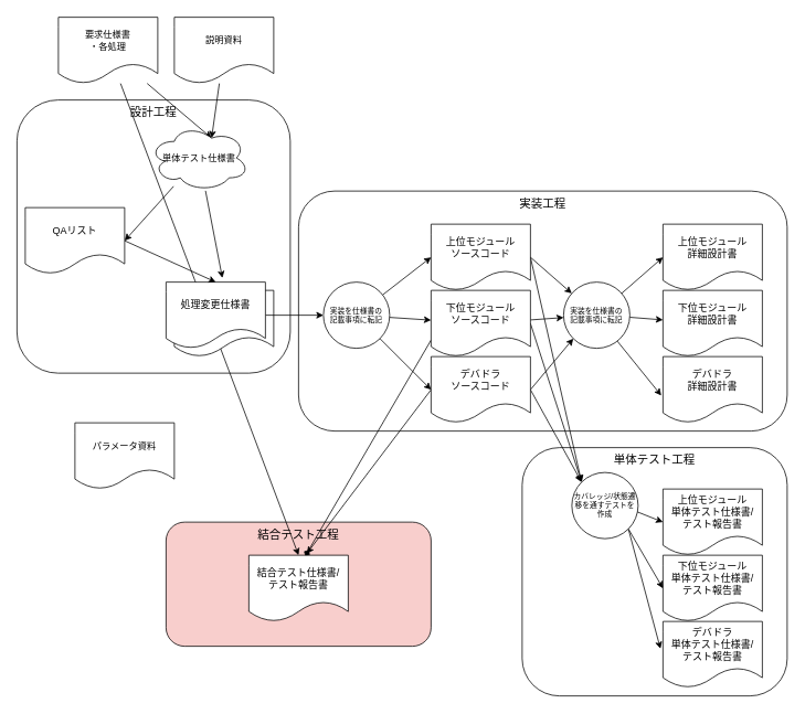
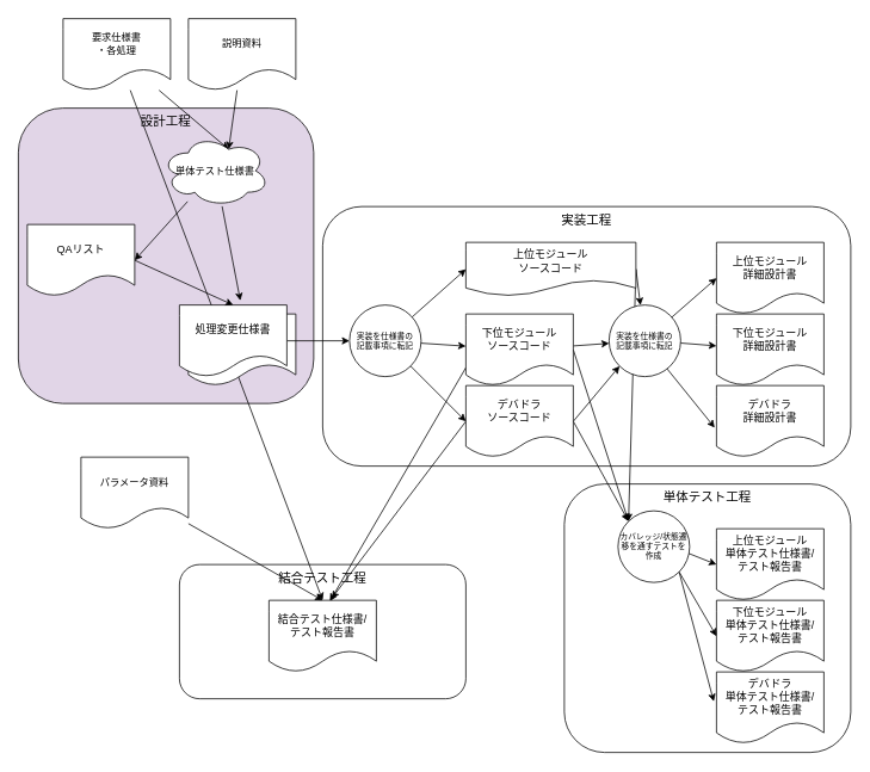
  <mxCell id="0" />
  <mxCell id="1" parent="0" />
- <mxCell id="2" value="&lt;span style=&quot;font-size: 14px&quot;&gt;結合テスト工程&lt;/span&gt;" style="rounded=1;whiteSpace=wrap;html=1;fontSize=11;align=center;verticalAlign=top;fillColor=#f8cecc;" parent="1" vertex="1"><mxGeometry x="200" y="630" width="320" height="150" as="geometry" /></mxCell>
+ <mxCell id="2" value="&lt;span style=&quot;font-size: 14px&quot;&gt;結合テスト工程&lt;/span&gt;" style="rounded=1;whiteSpace=wrap;html=1;fontSize=11;align=center;verticalAlign=top;" parent="1" vertex="1"><mxGeometry x="200" y="630" width="320" height="150" as="geometry" /></mxCell>
  <mxCell id="3" value="&lt;span style=&quot;font-size: 14px&quot;&gt;単体テスト工程&lt;/span&gt;" style="rounded=1;whiteSpace=wrap;html=1;fontSize=11;align=center;verticalAlign=top;" parent="1" vertex="1"><mxGeometry x="630" y="540" width="320" height="300" as="geometry" /></mxCell>
  <mxCell id="4" value="&lt;font style=&quot;font-size: 14px&quot;&gt;実装工程&lt;/font&gt;" style="rounded=1;whiteSpace=wrap;html=1;fontSize=11;align=center;verticalAlign=top;" parent="1" vertex="1"><mxGeometry x="360" y="230" width="590" height="290" as="geometry" /></mxCell>
- <mxCell id="5" value="&lt;font style=&quot;font-size: 14px&quot;&gt;設計工程&lt;/font&gt;" style="rounded=1;whiteSpace=wrap;html=1;fontSize=11;align=center;verticalAlign=top;" parent="1" vertex="1"><mxGeometry x="20" y="120" width="330" height="330" as="geometry" /></mxCell>
+ <mxCell id="5" value="&lt;font style=&quot;font-size: 14px&quot;&gt;設計工程&lt;/font&gt;" style="rounded=1;whiteSpace=wrap;html=1;fontSize=11;align=center;verticalAlign=top;fillColor=#e1d5e7;" parent="1" vertex="1"><mxGeometry x="20" y="120" width="330" height="330" as="geometry" /></mxCell>
  <mxCell id="6" value="" style="edgeStyle=none;html=1;entryX=0.625;entryY=0.2;entryDx=0;entryDy=0;entryPerimeter=0;" parent="1" source="8" target="46" edge="1"><mxGeometry relative="1" as="geometry"><mxPoint x="310.949" y="174.828" as="targetPoint" /></mxGeometry></mxCell>
  <mxCell id="7" style="edgeStyle=none;html=1;entryX=0.5;entryY=0;entryDx=0;entryDy=0;fontSize=14;" parent="1" source="8" target="43" edge="1"><mxGeometry relative="1" as="geometry" /></mxCell>
  <mxCell id="8" value="要求仕様書&lt;br style=&quot;font-size: 11px;&quot;&gt;・各処理" style="shape=document;whiteSpace=wrap;html=1;boundedLbl=1;fontSize=11;" parent="1" vertex="1"><mxGeometry x="70" y="20" width="120" height="80" as="geometry" /></mxCell>
  <mxCell id="9" value="" style="edgeStyle=none;html=1;entryX=0.625;entryY=0.2;entryDx=0;entryDy=0;entryPerimeter=0;" parent="1" source="10" target="46" edge="1"><mxGeometry relative="1" as="geometry"><mxPoint x="353.121" y="177.359" as="targetPoint" /></mxGeometry></mxCell>
  <mxCell id="10" value="説明資料" style="shape=document;whiteSpace=wrap;html=1;boundedLbl=1;fontSize=11;" parent="1" vertex="1"><mxGeometry x="210" y="20" width="120" height="80" as="geometry" /></mxCell>
  <mxCell id="11" value="処理変更仕様書" style="shape=document;whiteSpace=wrap;html=1;boundedLbl=1;" parent="1" vertex="1"><mxGeometry x="210" y="350" width="120" height="80" as="geometry" /></mxCell>
  <mxCell id="12" style="edgeStyle=none;html=1;entryX=0;entryY=0.5;entryDx=0;entryDy=0;fontSize=11;" parent="1" source="13" target="38" edge="1"><mxGeometry relative="1" as="geometry" /></mxCell>
  <mxCell id="13" value="処理変更仕様書" style="shape=document;whiteSpace=wrap;html=1;boundedLbl=1;" parent="1" vertex="1"><mxGeometry x="200" y="340" width="120" height="80" as="geometry" /></mxCell>
  <mxCell id="14" value="上位モジュール&lt;br&gt;詳細設計書" style="shape=document;whiteSpace=wrap;html=1;boundedLbl=1;" parent="1" vertex="1"><mxGeometry x="800" y="270" width="120" height="80" as="geometry" /></mxCell>
  <mxCell id="15" value="下位モジュール&lt;br&gt;詳細設計書" style="shape=document;whiteSpace=wrap;html=1;boundedLbl=1;" parent="1" vertex="1"><mxGeometry x="800" y="350" width="120" height="80" as="geometry" /></mxCell>
  <mxCell id="16" value="デバドラ&lt;br&gt;詳細設計書" style="shape=document;whiteSpace=wrap;html=1;boundedLbl=1;" parent="1" vertex="1"><mxGeometry x="800" y="430" width="120" height="80" as="geometry" /></mxCell>
  <mxCell id="17" value="" style="edgeStyle=none;html=1;fontSize=11;exitX=1;exitY=0.5;exitDx=0;exitDy=0;" parent="1" source="19" target="31" edge="1"><mxGeometry relative="1" as="geometry" /></mxCell>
  <mxCell id="18" style="edgeStyle=none;html=1;entryX=0;entryY=0;entryDx=0;entryDy=0;fontSize=11;exitX=1;exitY=0.5;exitDx=0;exitDy=0;" parent="1" source="19" target="42" edge="1"><mxGeometry relative="1" as="geometry" /></mxCell>
- <mxCell id="19" value="上位モジュール&lt;br&gt;ソースコード" style="shape=document;whiteSpace=wrap;html=1;boundedLbl=1;" parent="1" vertex="1"><mxGeometry x="520" y="270" width="120" height="80" as="geometry" /></mxCell>
+ <mxCell id="19" value="上位モジュール&lt;br&gt;ソースコード" style="shape=document;whiteSpace=wrap;html=1;boundedLbl=1;" parent="1" vertex="1"><mxGeometry x="520" y="270" width="190" height="60" as="geometry" /></mxCell>
  <mxCell id="20" value="" style="edgeStyle=none;html=1;fontSize=11;" parent="1" source="23" target="31" edge="1"><mxGeometry relative="1" as="geometry" /></mxCell>
  <mxCell id="21" style="edgeStyle=none;html=1;fontSize=11;exitX=1;exitY=0.5;exitDx=0;exitDy=0;entryX=0;entryY=0;entryDx=0;entryDy=0;" parent="1" source="23" target="42" edge="1"><mxGeometry relative="1" as="geometry"><mxPoint x="690" y="550" as="targetPoint" /></mxGeometry></mxCell>
- <mxCell id="22" style="edgeStyle=none;html=1;entryX=0.567;entryY=0.013;entryDx=0;entryDy=0;entryPerimeter=0;fontSize=14;exitX=0;exitY=0.75;exitDx=0;exitDy=0;endArrow=diamond;" parent="1" source="23" target="43" edge="1"><mxGeometry relative="1" as="geometry" /></mxCell>
+ <mxCell id="22" style="edgeStyle=none;html=1;entryX=0.567;entryY=0.013;entryDx=0;entryDy=0;entryPerimeter=0;fontSize=14;exitX=0;exitY=0.75;exitDx=0;exitDy=0;" parent="1" source="23" target="43" edge="1"><mxGeometry relative="1" as="geometry" /></mxCell>
  <mxCell id="23" value="下位モジュール&lt;br&gt;ソースコード" style="shape=document;whiteSpace=wrap;html=1;boundedLbl=1;" parent="1" vertex="1"><mxGeometry x="520" y="350" width="120" height="80" as="geometry" /></mxCell>
  <mxCell id="24" style="edgeStyle=none;html=1;entryX=0;entryY=1;entryDx=0;entryDy=0;fontSize=11;exitX=1;exitY=0.5;exitDx=0;exitDy=0;" parent="1" source="27" target="31" edge="1"><mxGeometry relative="1" as="geometry" /></mxCell>
  <mxCell id="25" style="edgeStyle=none;html=1;entryX=0;entryY=0;entryDx=0;entryDy=0;fontSize=11;exitX=1;exitY=0.5;exitDx=0;exitDy=0;" parent="1" source="27" target="42" edge="1"><mxGeometry relative="1" as="geometry" /></mxCell>
  <mxCell id="26" style="edgeStyle=none;html=1;entryX=0.583;entryY=-0.025;entryDx=0;entryDy=0;entryPerimeter=0;fontSize=14;exitX=0;exitY=0.5;exitDx=0;exitDy=0;" parent="1" source="27" target="43" edge="1"><mxGeometry relative="1" as="geometry" /></mxCell>
  <mxCell id="27" value="デバドラ&lt;br&gt;ソースコード" style="shape=document;whiteSpace=wrap;html=1;boundedLbl=1;" parent="1" vertex="1"><mxGeometry x="520" y="430" width="120" height="80" as="geometry" /></mxCell>
  <mxCell id="28" value="" style="edgeStyle=none;html=1;fontSize=11;" parent="1" source="31" target="15" edge="1"><mxGeometry relative="1" as="geometry" /></mxCell>
  <mxCell id="29" style="edgeStyle=none;html=1;entryX=0;entryY=0.5;entryDx=0;entryDy=0;fontSize=11;" parent="1" source="31" target="14" edge="1"><mxGeometry relative="1" as="geometry" /></mxCell>
  <mxCell id="30" style="edgeStyle=none;html=1;entryX=-0.017;entryY=0.588;entryDx=0;entryDy=0;entryPerimeter=0;fontSize=11;" parent="1" source="31" target="16" edge="1"><mxGeometry relative="1" as="geometry" /></mxCell>
  <mxCell id="31" value="実装を仕様書の&lt;br&gt;記載事項に転記" style="ellipse;whiteSpace=wrap;html=1;aspect=fixed;fontSize=9;" parent="1" vertex="1"><mxGeometry x="680" y="340" width="80" height="80" as="geometry" /></mxCell>
  <mxCell id="32" value="上位モジュール&lt;br&gt;単体テスト仕様書/&lt;br&gt;テスト報告書" style="shape=document;whiteSpace=wrap;html=1;boundedLbl=1;" parent="1" vertex="1"><mxGeometry x="800" y="590" width="120" height="80" as="geometry" /></mxCell>
  <mxCell id="33" value="下位モジュール&lt;br&gt;単体テスト仕様書/&lt;br&gt;テスト報告書" style="shape=document;whiteSpace=wrap;html=1;boundedLbl=1;" parent="1" vertex="1"><mxGeometry x="800" y="670" width="120" height="80" as="geometry" /></mxCell>
  <mxCell id="34" value="デバドラ&lt;br&gt;単体テスト仕様書/&lt;br&gt;テスト報告書" style="shape=document;whiteSpace=wrap;html=1;boundedLbl=1;" parent="1" vertex="1"><mxGeometry x="800" y="750" width="120" height="80" as="geometry" /></mxCell>
  <mxCell id="35" value="" style="edgeStyle=none;html=1;fontSize=11;" parent="1" source="38" target="23" edge="1"><mxGeometry relative="1" as="geometry" /></mxCell>
  <mxCell id="36" style="edgeStyle=none;html=1;entryX=0;entryY=0.5;entryDx=0;entryDy=0;fontSize=11;" parent="1" source="38" target="19" edge="1"><mxGeometry relative="1" as="geometry" /></mxCell>
  <mxCell id="37" style="edgeStyle=none;html=1;exitX=1;exitY=1;exitDx=0;exitDy=0;entryX=0;entryY=0.5;entryDx=0;entryDy=0;fontSize=11;" parent="1" source="38" target="27" edge="1"><mxGeometry relative="1" as="geometry" /></mxCell>
  <mxCell id="38" value="実装を仕様書の&lt;br&gt;記載事項に転記" style="ellipse;whiteSpace=wrap;html=1;aspect=fixed;fontSize=9;" parent="1" vertex="1"><mxGeometry x="390" y="340" width="80" height="80" as="geometry" /></mxCell>
  <mxCell id="39" style="edgeStyle=none;html=1;entryX=0;entryY=0.5;entryDx=0;entryDy=0;fontSize=11;" parent="1" target="32" edge="1"><mxGeometry relative="1" as="geometry"><mxPoint x="750" y="610" as="sourcePoint" /></mxGeometry></mxCell>
  <mxCell id="40" style="edgeStyle=none;html=1;entryX=0;entryY=0.5;entryDx=0;entryDy=0;fontSize=11;exitX=1;exitY=1;exitDx=0;exitDy=0;" parent="1" source="42" target="33" edge="1"><mxGeometry relative="1" as="geometry" /></mxCell>
  <mxCell id="41" style="edgeStyle=none;html=1;entryX=-0.025;entryY=0.413;entryDx=0;entryDy=0;entryPerimeter=0;fontSize=11;exitX=1;exitY=1;exitDx=0;exitDy=0;" parent="1" source="42" target="34" edge="1"><mxGeometry relative="1" as="geometry" /></mxCell>
  <mxCell id="42" value="カバレッジ/状態遷移を通すテストを作成" style="ellipse;whiteSpace=wrap;html=1;aspect=fixed;fontSize=9;" parent="1" vertex="1"><mxGeometry x="690" y="570" width="80" height="80" as="geometry" /></mxCell>
  <mxCell id="43" value="結合テスト仕様書/&lt;br&gt;テスト報告書" style="shape=document;whiteSpace=wrap;html=1;boundedLbl=1;" parent="1" vertex="1"><mxGeometry x="300" y="670" width="120" height="80" as="geometry" /></mxCell>
  <mxCell id="44" style="edgeStyle=none;html=1;entryX=0.567;entryY=-0.062;entryDx=0;entryDy=0;entryPerimeter=0;fontSize=11;" parent="1" source="46" target="13" edge="1"><mxGeometry relative="1" as="geometry" /></mxCell>
  <mxCell id="45" style="edgeStyle=none;html=1;entryX=1;entryY=0.5;entryDx=0;entryDy=0;fontSize=11;" parent="1" source="46" target="48" edge="1"><mxGeometry relative="1" as="geometry" /></mxCell>
  <mxCell id="46" value="単体テスト仕様書" style="ellipse;shape=cloud;whiteSpace=wrap;html=1;fontSize=11;" parent="1" vertex="1"><mxGeometry x="180" y="150" width="120" height="80" as="geometry" /></mxCell>
  <mxCell id="47" style="edgeStyle=none;html=1;fontSize=11;entryX=0.5;entryY=0;entryDx=0;entryDy=0;exitX=1;exitY=0.5;exitDx=0;exitDy=0;" parent="1" source="48" target="13" edge="1"><mxGeometry relative="1" as="geometry"><mxPoint x="280" y="330" as="targetPoint" /></mxGeometry></mxCell>
  <mxCell id="48" value="QAリスト" style="shape=document;whiteSpace=wrap;html=1;boundedLbl=1;" parent="1" vertex="1"><mxGeometry x="30" y="250" width="120" height="80" as="geometry" /></mxCell>
+ <mxCell id="49" style="edgeStyle=none;html=1;entryX=0.5;entryY=0;entryDx=0;entryDy=0;fontSize=14;" parent="1" source="50" target="43" edge="1"><mxGeometry relative="1" as="geometry" /></mxCell>
  <mxCell id="50" value="パラメータ資料" style="shape=document;whiteSpace=wrap;html=1;boundedLbl=1;fontSize=11;" parent="1" vertex="1"><mxGeometry x="90" y="510" width="120" height="80" as="geometry" /></mxCell>
